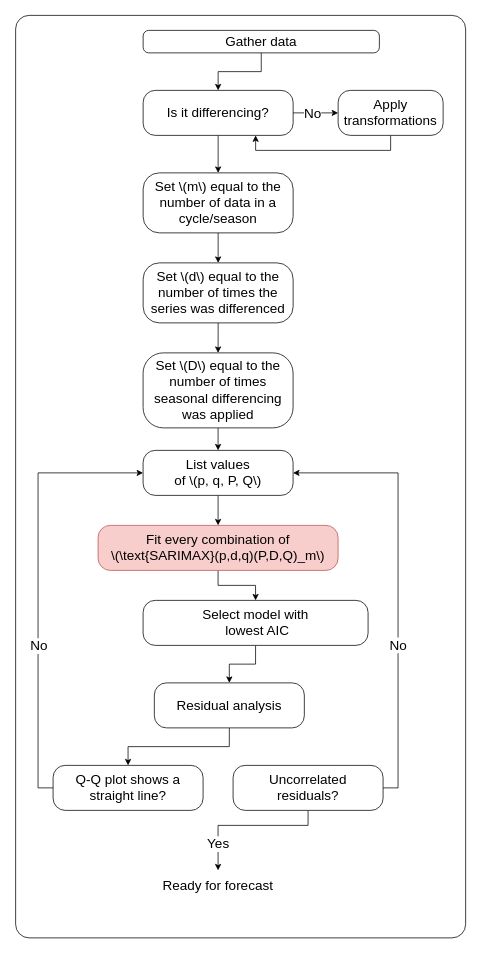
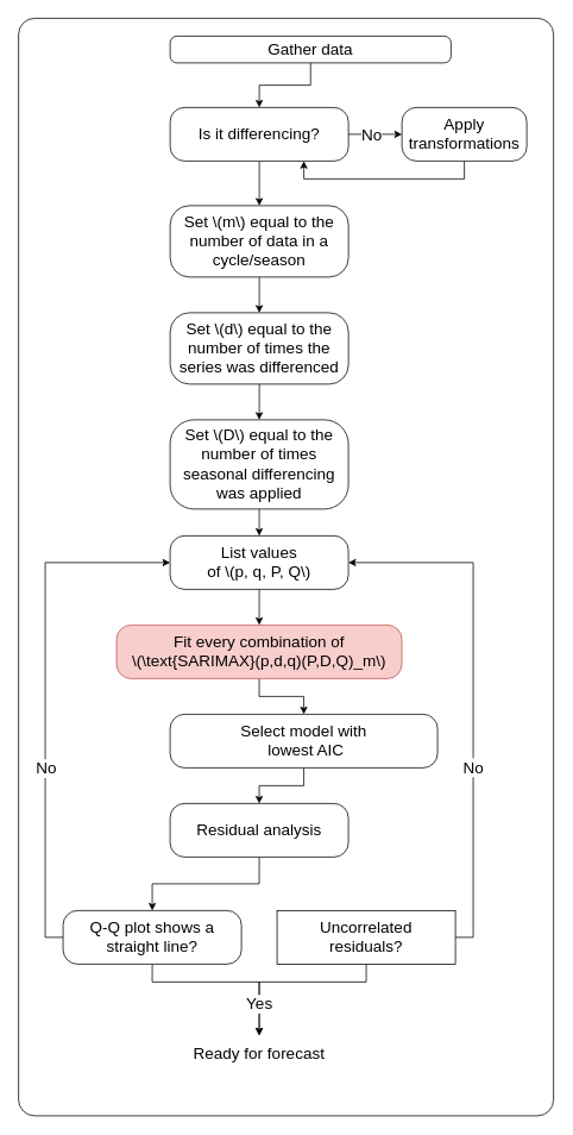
  <mxCell id="0" />
  <mxCell id="1" parent="0" />
  <mxCell id="2" value="" style="rounded=1;whiteSpace=wrap;html=1;fillColor=none;arcSize=3;" parent="1" vertex="1"><mxGeometry x="20" y="20" width="600" height="1230" as="geometry" /></mxCell>
  <mxCell id="3" style="edgeStyle=orthogonalEdgeStyle;rounded=0;orthogonalLoop=1;jettySize=auto;html=1;exitX=0.5;exitY=1;exitDx=0;exitDy=0;entryX=0.5;entryY=0;entryDx=0;entryDy=0;" parent="1" source="4" target="8" edge="1"><mxGeometry relative="1" as="geometry" /></mxCell>
  <mxCell id="4" value="&lt;font style=&quot;font-size: 18px;&quot;&gt;Gather data&lt;/font&gt;" style="rounded=1;whiteSpace=wrap;html=1;arcSize=25;" parent="1" vertex="1"><mxGeometry x="190" y="40" width="315" height="30" as="geometry" /></mxCell>
  <mxCell id="5" style="edgeStyle=orthogonalEdgeStyle;rounded=0;orthogonalLoop=1;jettySize=auto;html=1;exitX=1;exitY=0.5;exitDx=0;exitDy=0;entryX=0;entryY=0.5;entryDx=0;entryDy=0;" parent="1" source="8" target="10" edge="1"><mxGeometry relative="1" as="geometry"><Array as="points"><mxPoint x="380" y="150" /><mxPoint x="380" y="150" /></Array></mxGeometry></mxCell>
  <mxCell id="6" value="&lt;font style=&quot;font-size: 18px;&quot;&gt;No&lt;/font&gt;" style="edgeLabel;html=1;align=center;verticalAlign=middle;resizable=0;points=[];" parent="5" vertex="1" connectable="0"><mxGeometry x="-0.243" y="1" relative="1" as="geometry"><mxPoint x="15" y="1" as="offset" /></mxGeometry></mxCell>
  <mxCell id="7" style="edgeStyle=orthogonalEdgeStyle;rounded=0;orthogonalLoop=1;jettySize=auto;html=1;exitX=0.5;exitY=1;exitDx=0;exitDy=0;entryX=0.5;entryY=0;entryDx=0;entryDy=0;" parent="1" source="8" target="34" edge="1"><mxGeometry relative="1" as="geometry" /></mxCell>
  <mxCell id="8" value="&lt;font style=&quot;font-size: 18px;&quot;&gt;Is it differencing?&lt;/font&gt;" style="rounded=1;whiteSpace=wrap;html=1;arcSize=27;" parent="1" vertex="1"><mxGeometry x="190" y="120" width="200" height="60" as="geometry" /></mxCell>
  <mxCell id="9" style="edgeStyle=orthogonalEdgeStyle;rounded=0;orthogonalLoop=1;jettySize=auto;html=1;exitX=0.5;exitY=1;exitDx=0;exitDy=0;entryX=0.75;entryY=1;entryDx=0;entryDy=0;" parent="1" source="10" target="8" edge="1"><mxGeometry relative="1" as="geometry" /></mxCell>
  <mxCell id="10" value="&lt;font style=&quot;font-size: 18px;&quot;&gt;Apply transformations&lt;/font&gt;" style="rounded=1;whiteSpace=wrap;html=1;arcSize=27;" parent="1" vertex="1"><mxGeometry x="450" y="120" width="140" height="60" as="geometry" /></mxCell>
  <mxCell id="11" style="edgeStyle=orthogonalEdgeStyle;rounded=0;orthogonalLoop=1;jettySize=auto;html=1;exitX=0.5;exitY=1;exitDx=0;exitDy=0;entryX=0.5;entryY=0;entryDx=0;entryDy=0;" parent="1" source="12" target="14" edge="1"><mxGeometry relative="1" as="geometry" /></mxCell>
  <mxCell id="12" value="&lt;font style=&quot;font-size: 18px;&quot;&gt;List values &lt;br&gt;of \(p, q, P, Q\)&lt;/font&gt;" style="rounded=1;whiteSpace=wrap;html=1;arcSize=27;" parent="1" vertex="1"><mxGeometry x="189.94" y="600" width="200" height="60" as="geometry" /></mxCell>
  <mxCell id="13" style="edgeStyle=orthogonalEdgeStyle;rounded=0;orthogonalLoop=1;jettySize=auto;html=1;exitX=0.5;exitY=1;exitDx=0;exitDy=0;entryX=0.5;entryY=0;entryDx=0;entryDy=0;" parent="1" source="14" target="16" edge="1"><mxGeometry relative="1" as="geometry" /></mxCell>
  <mxCell id="14" value="&lt;span style=&quot;font-size: 18px;&quot;&gt;Fit every combination&amp;nbsp;of &lt;br&gt;\(\text{SARIMAX}(p,d,q)(P,D,Q)_m\)&lt;/span&gt;" style="rounded=1;whiteSpace=wrap;html=1;arcSize=27;fillColor=#f8cecc;strokeColor=#b85450;" parent="1" vertex="1"><mxGeometry x="129.94" y="700" width="320" height="60" as="geometry" /></mxCell>
  <mxCell id="15" style="edgeStyle=orthogonalEdgeStyle;rounded=0;orthogonalLoop=1;jettySize=auto;html=1;exitX=0.5;exitY=1;exitDx=0;exitDy=0;entryX=0.5;entryY=0;entryDx=0;entryDy=0;" parent="1" source="16" target="18" edge="1"><mxGeometry relative="1" as="geometry" /></mxCell>
  <mxCell id="16" value="&lt;span style=&quot;font-size: 18px;&quot;&gt;Select model with&lt;br&gt;&amp;nbsp;lowest AIC&lt;/span&gt;" style="rounded=1;whiteSpace=wrap;html=1;arcSize=27;" parent="1" vertex="1"><mxGeometry x="189.94" y="800" width="300" height="60" as="geometry" /></mxCell>
  <mxCell id="17" style="edgeStyle=orthogonalEdgeStyle;rounded=0;orthogonalLoop=1;jettySize=auto;html=1;exitX=0.5;exitY=1;exitDx=0;exitDy=0;entryX=0.5;entryY=0;entryDx=0;entryDy=0;" parent="1" source="18" target="22" edge="1"><mxGeometry relative="1" as="geometry" /></mxCell>
- <mxCell id="18" value="&lt;span style=&quot;font-size: 18px;&quot;&gt;Residual analysis&lt;/span&gt;" style="rounded=1;whiteSpace=wrap;html=1;arcSize=27;" parent="1" vertex="1"><mxGeometry x="204.94" y="910" width="200" height="60" as="geometry" /></mxCell>
+ <mxCell id="18" value="&lt;span style=&quot;font-size: 18px;&quot;&gt;Residual analysis&lt;/span&gt;" style="rounded=1;whiteSpace=wrap;html=1;arcSize=27;" parent="1" vertex="1"><mxGeometry x="189.94" y="900" width="200" height="60" as="geometry" /></mxCell>
  <mxCell id="19" style="edgeStyle=orthogonalEdgeStyle;rounded=0;orthogonalLoop=1;jettySize=auto;html=1;exitX=0;exitY=0.5;exitDx=0;exitDy=0;entryX=0;entryY=0.5;entryDx=0;entryDy=0;" parent="1" source="22" target="12" edge="1"><mxGeometry relative="1" as="geometry" /></mxCell>
  <mxCell id="20" value="&lt;font style=&quot;font-size: 18px;&quot;&gt;No&lt;/font&gt;" style="edgeLabel;html=1;align=center;verticalAlign=middle;resizable=0;points=[];" parent="19" vertex="1" connectable="0"><mxGeometry x="-0.258" y="-1" relative="1" as="geometry"><mxPoint y="5" as="offset" /></mxGeometry></mxCell>
+ <mxCell id="21" style="edgeStyle=orthogonalEdgeStyle;rounded=0;orthogonalLoop=1;jettySize=auto;html=1;exitX=0.5;exitY=1;exitDx=0;exitDy=0;entryX=0.5;entryY=0;entryDx=0;entryDy=0;" parent="1" source="22" target="28" edge="1"><mxGeometry relative="1" as="geometry"><Array as="points"><mxPoint x="169.94" y="1100" /><mxPoint x="289.94" y="1100" /></Array></mxGeometry></mxCell>
  <mxCell id="22" value="&lt;span style=&quot;font-size: 18px;&quot;&gt;Q-Q plot shows a straight line?&lt;/span&gt;" style="rounded=1;whiteSpace=wrap;html=1;arcSize=27;" parent="1" vertex="1"><mxGeometry x="69.94" y="1020" width="200" height="60" as="geometry" /></mxCell>
  <mxCell id="23" style="edgeStyle=orthogonalEdgeStyle;rounded=0;orthogonalLoop=1;jettySize=auto;html=1;exitX=1;exitY=0.5;exitDx=0;exitDy=0;entryX=1;entryY=0.5;entryDx=0;entryDy=0;" parent="1" source="27" target="12" edge="1"><mxGeometry relative="1" as="geometry" /></mxCell>
  <mxCell id="24" value="&lt;font style=&quot;font-size: 18px;&quot;&gt;No&lt;/font&gt;" style="edgeLabel;html=1;align=center;verticalAlign=middle;resizable=0;points=[];" parent="23" vertex="1" connectable="0"><mxGeometry x="-0.239" y="2" relative="1" as="geometry"><mxPoint x="2" y="11" as="offset" /></mxGeometry></mxCell>
  <mxCell id="25" style="edgeStyle=orthogonalEdgeStyle;rounded=0;orthogonalLoop=1;jettySize=auto;html=1;exitX=0.5;exitY=1;exitDx=0;exitDy=0;entryX=0.5;entryY=0;entryDx=0;entryDy=0;" parent="1" source="27" target="28" edge="1"><mxGeometry relative="1" as="geometry"><mxPoint x="289.94" y="1130" as="targetPoint" /><Array as="points"><mxPoint x="409.94" y="1100" /><mxPoint x="289.94" y="1100" /></Array></mxGeometry></mxCell>
  <mxCell id="26" value="&lt;font style=&quot;font-size: 18px;&quot;&gt;Yes&lt;/font&gt;" style="edgeLabel;html=1;align=center;verticalAlign=middle;resizable=0;points=[];" parent="25" vertex="1" connectable="0"><mxGeometry x="0.646" y="1" relative="1" as="geometry"><mxPoint x="-1" as="offset" /></mxGeometry></mxCell>
- <mxCell id="27" value="&lt;span style=&quot;font-size: 18px;&quot;&gt;Uncorrelated &lt;br&gt;residuals?&lt;/span&gt;" style="rounded=1;whiteSpace=wrap;html=1;arcSize=27;" parent="1" vertex="1"><mxGeometry x="309.94" y="1020" width="200" height="60" as="geometry" /></mxCell>
+ <mxCell id="27" value="&lt;span style=&quot;font-size: 18px;&quot;&gt;Uncorrelated &lt;br&gt;residuals?&lt;/span&gt;" style="whiteSpace=wrap;html=1;arcSize=27;rounded=0;" parent="1" vertex="1"><mxGeometry x="309.94" y="1020" width="200" height="60" as="geometry" /></mxCell>
  <mxCell id="28" value="&lt;span style=&quot;font-size: 18px;&quot;&gt;Ready for forecast&lt;/span&gt;" style="text;html=1;strokeColor=none;fillColor=none;align=center;verticalAlign=middle;whiteSpace=wrap;rounded=0;" parent="1" vertex="1"><mxGeometry x="209.94" y="1160" width="160" height="40" as="geometry" /></mxCell>
  <mxCell id="29" style="edgeStyle=orthogonalEdgeStyle;rounded=0;orthogonalLoop=1;jettySize=auto;html=1;exitX=0.5;exitY=1;exitDx=0;exitDy=0;entryX=0.5;entryY=0;entryDx=0;entryDy=0;" parent="1" source="30" target="32" edge="1"><mxGeometry relative="1" as="geometry" /></mxCell>
  <mxCell id="30" value="&lt;span style=&quot;font-size: 18px;&quot;&gt;Set \(d\) equal to the number of times the series was differenced&lt;/span&gt;" style="rounded=1;whiteSpace=wrap;html=1;arcSize=27;" parent="1" vertex="1"><mxGeometry x="190" y="350" width="200" height="80" as="geometry" /></mxCell>
  <mxCell id="31" style="edgeStyle=orthogonalEdgeStyle;rounded=0;orthogonalLoop=1;jettySize=auto;html=1;exitX=0.5;exitY=1;exitDx=0;exitDy=0;entryX=0.5;entryY=0;entryDx=0;entryDy=0;" edge="1" parent="1" source="32" target="12"><mxGeometry relative="1" as="geometry" /></mxCell>
  <mxCell id="32" value="&lt;span style=&quot;font-size: 18px;&quot;&gt;Set \(D\) equal to the number of times seasonal differencing was applied&lt;/span&gt;" style="rounded=1;whiteSpace=wrap;html=1;arcSize=27;" parent="1" vertex="1"><mxGeometry x="189.94" y="470" width="200" height="100" as="geometry" /></mxCell>
  <mxCell id="33" style="edgeStyle=orthogonalEdgeStyle;rounded=0;orthogonalLoop=1;jettySize=auto;html=1;exitX=0.5;exitY=1;exitDx=0;exitDy=0;entryX=0.5;entryY=0;entryDx=0;entryDy=0;" parent="1" source="34" target="30" edge="1"><mxGeometry relative="1" as="geometry" /></mxCell>
  <mxCell id="34" value="&lt;span style=&quot;font-size: 18px;&quot;&gt;Set \(m\) equal to the number of data in a cycle/season&lt;/span&gt;" style="rounded=1;whiteSpace=wrap;html=1;arcSize=27;" parent="1" vertex="1"><mxGeometry x="190" y="230" width="200" height="80" as="geometry" /></mxCell>
